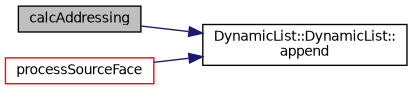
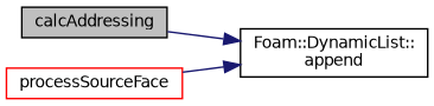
  digraph {
    rankdir=LR
    node [color=black fontname=Helvetica fontsize=10 shape=record]
    edge [color=midnightblue fontname=Helvetica fontsize=10 labelfontname=Helvetica labelfontsize=10 style=solid]
    n1 [fillcolor=grey75 fontcolor=black height=0.2 label=calcAddressing style=filled width=0.4]
-   n2 [height=0.2 label="DynamicList::DynamicList::\lappend" width=0.4]
+   n2 [height=0.2 label="Foam::DynamicList::\lappend" width=0.4]
    n3 [color=red height=0.2 label=processSourceFace width=0.4]
    n1 -> n2
    n3 -> n2
  }
